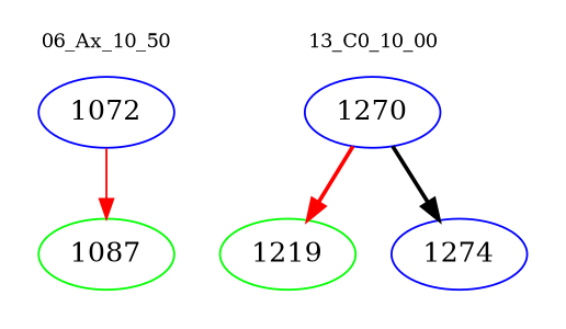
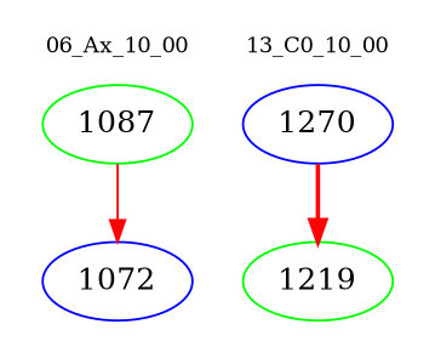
  digraph {
    node [color=blue]
    edge [color=red style=bold]
    n1 [label=1072]
    n2 [color=green label=1087]
    n3 [label=1270]
    n4 [color=green label=1219]
-   n5 [label=1274]
    subgraph cluster_1 {
      color=white
      fontsize=10
-     label="06_Ax_10_50"
+     label="06_Ax_10_00"
      n1
      n2
    }
    subgraph cluster_2 {
      color=white
      fontsize=10
      label="13_C0_10_00"
      n3
      n4
-     n5
    }
-   n1 -> n2 [style=solid]
+   n2 -> n1 [style=solid]
    n3 -> n4
-   n3 -> n5 [color=black]
  }
